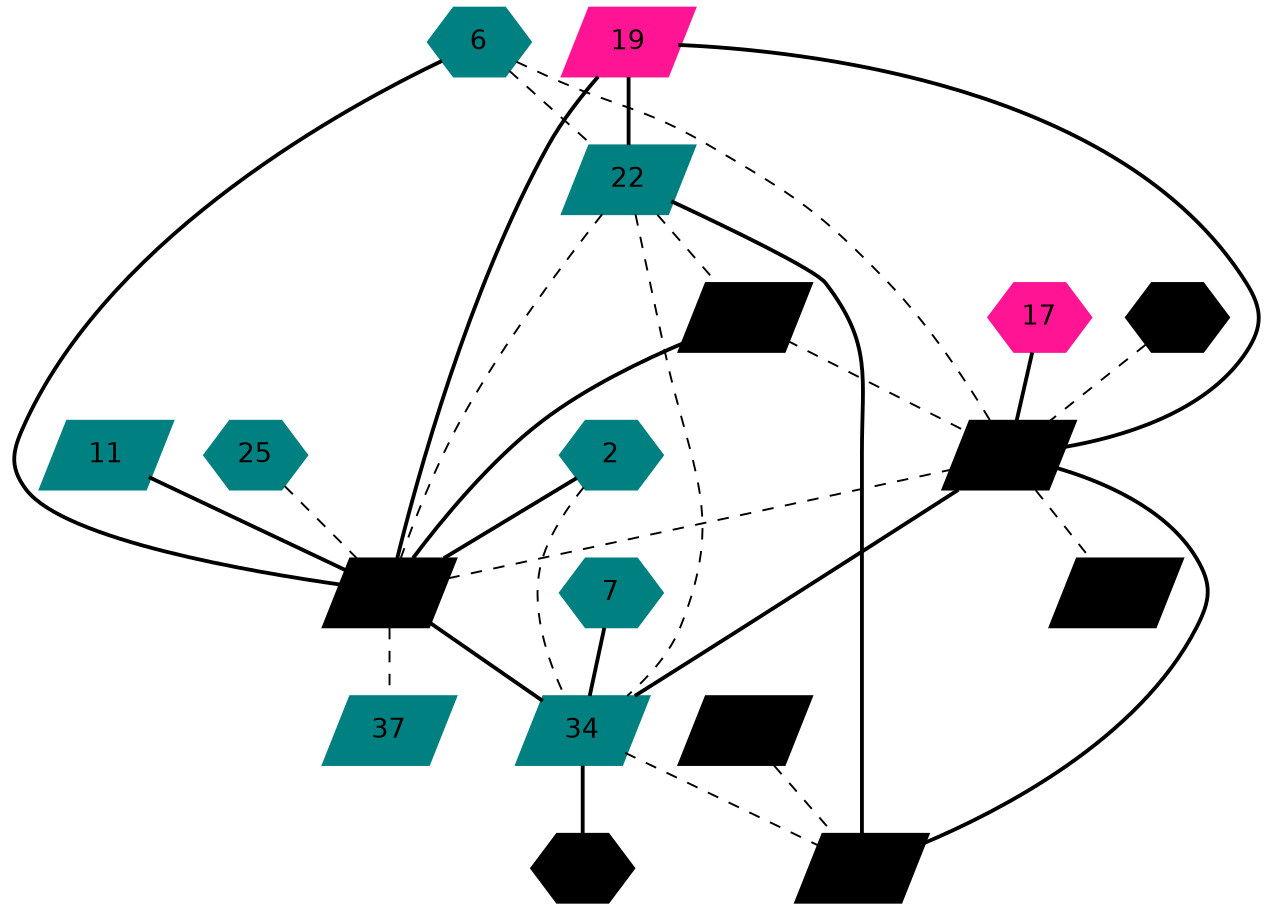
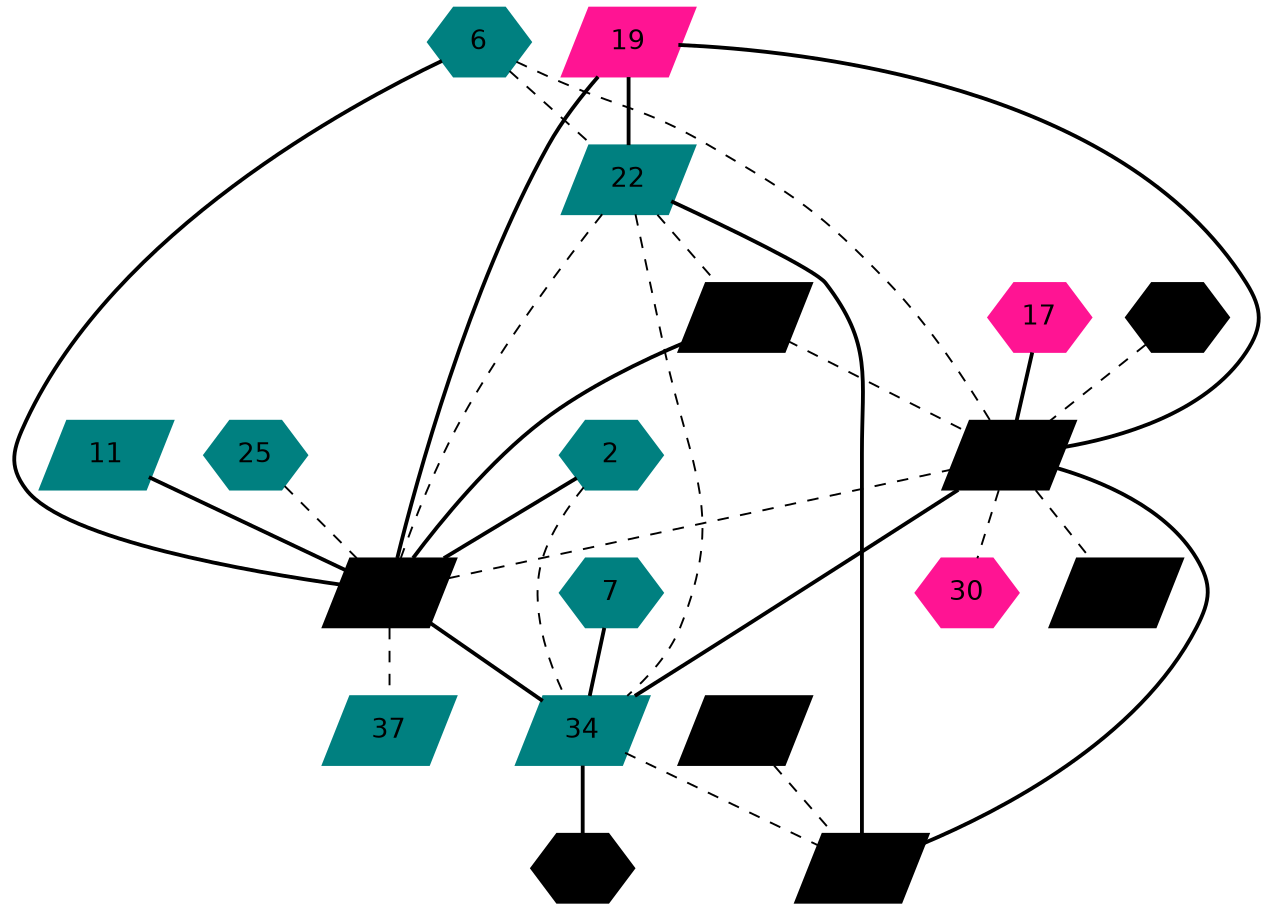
  graph {
    fontname="DejaVu Sans"
    node [color=teal fontname="DejaVu Sans" shape=parallelogram style=filled]
    edge [fontname="DejaVu Sans" style=dashed weight=1.0]
    2 [shape=hexagon]
    33 [color=black]
    34
    37
    35 [color=black]
    36 [color=black shape=hexagon]
    6 [shape=hexagon]
    22
    29 [color=black]
    26 [color=black]
+   30 [color=deeppink shape=hexagon]
    31 [color=black]
    7 [shape=hexagon]
    11
    17 [color=deeppink shape=hexagon]
    18 [color=black]
    19 [color=deeppink]
    25 [shape=hexagon]
    28 [color=black shape=hexagon]
    2 -- 33 [style=bold]
    2 -- 34
    33 -- 34 [style=bold]
    33 -- 37
    34 -- 35
    34 -- 36 [style=bold]
    6 -- 33 [style=bold]
    6 -- 22
    6 -- 29
    22 -- 33
    22 -- 34
    22 -- 35 [style=bold]
    22 -- 26
    29 -- 33
    29 -- 34 [style=bold]
    29 -- 35 [style=bold weight=2.0]
+   29 -- 30 [weight=3.0]
    29 -- 31
    26 -- 33 [style=bold]
    26 -- 29
    7 -- 34 [style=bold]
    11 -- 33 [style=bold]
    17 -- 29 [style=bold weight=2.0]
    18 -- 35
    19 -- 33 [style=bold weight=2.0]
    19 -- 22 [style=bold]
    19 -- 29 [style=bold]
    25 -- 33
    28 -- 29
  }
